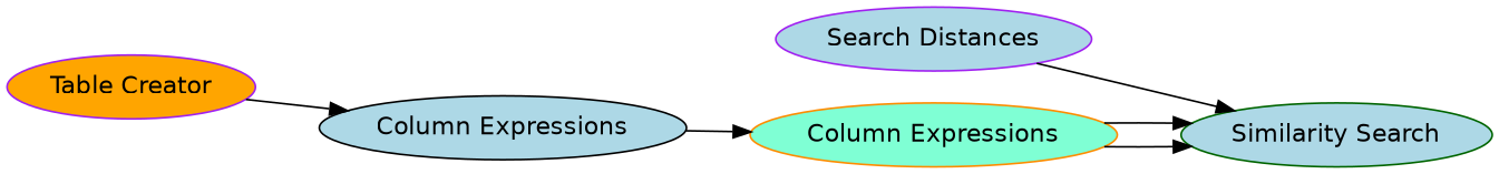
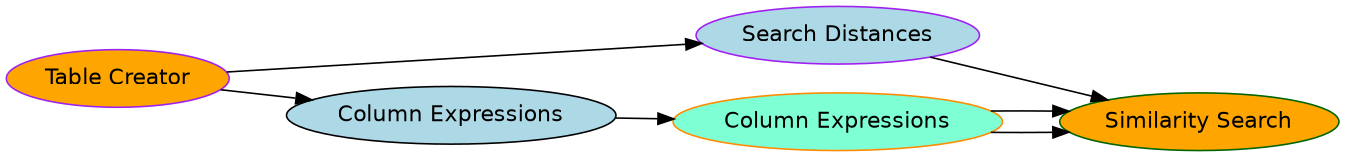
  digraph {
    fontname="DejaVu Sans"
    rankdir=LR
    node [color=purple fillcolor=orange fontname="DejaVu Sans" style=filled]
    edge [fontname="DejaVu Sans"]
    n1 [label="Table Creator"]
    n2 [fillcolor=lightblue label="Search Distances"]
    n3 [color=black fillcolor=lightblue label="Column Expressions"]
-   n4 [color=darkgreen fillcolor=lightblue label="Similarity Search"]
+   n4 [color=darkgreen label="Similarity Search"]
    n5 [color=darkorange fillcolor=aquamarine label="Column Expressions"]
+   n1 -> n2
    n1 -> n3
    n2 -> n4
    n3 -> n5
    n5 -> n4
    n5 -> n4
  }
